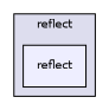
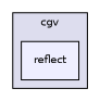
  digraph {
    compound=true
    n1 [fillcolor="#eeeeff" fontname=Helvetica fontsize=10 label=reflect pencolor=black shape=box style=filled]
    subgraph cluster_1 {
      bgcolor="#ddddee"
      fontname=Helvetica
      fontsize=10
-     label=reflect
+     label=cgv
      pencolor=black
      n1
    }
  }
